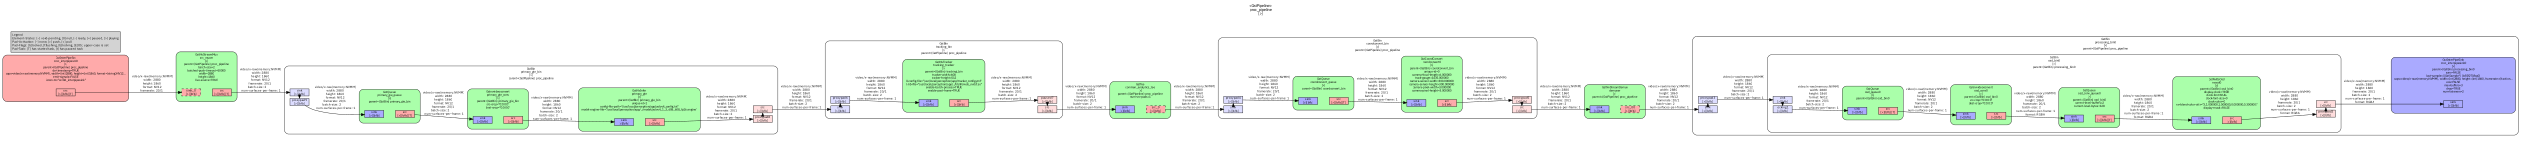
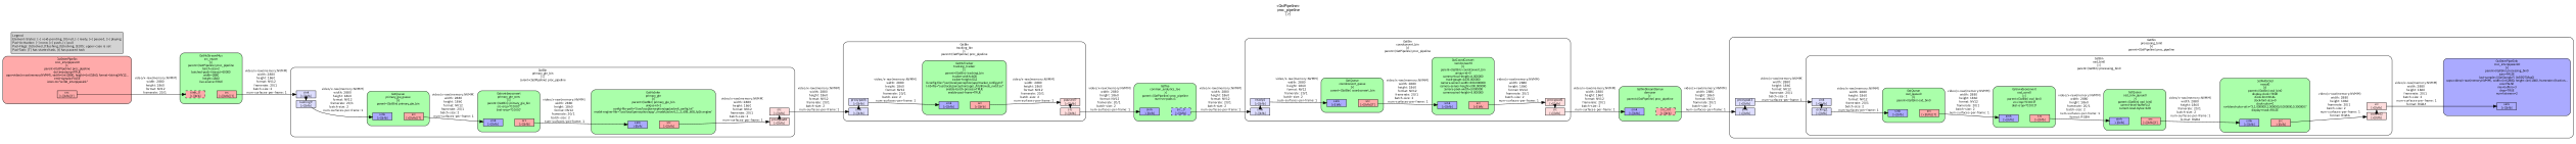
  digraph {
    fontname="IBM Plex Sans"
    fontsize=10
    label="<GstPipeline>\nproc_pipeline\n[>]"
    labelloc=t
    nodesep=.1
    rankdir=LR
    ranksep=.2
    node [color=black fillcolor="#ffaaaa" fontname="IBM Plex Sans" fontsize=9 margin="0.0,0.0" shape=box style="filled,solid"]
    edge [fontname="IBM Plex Sans" fontsize=9 labelfontsize=6]
    n1 [fillcolor="#aaaaff" height=0.2 label="sink\n[>][bfb]"]
-   n2 [height=0.2 label="src_0\n[>][bfb]" style="filled,dashed"]
-   n3 [fillcolor="#ddddff" height=0.2 label="proxypad9\n[>][bfb]"]
+   n2 [fillcolor="#aaaaff" height=0.2 label="src_0\n[>][bfb]" style="filled,dashed"]
+   n3 [fillcolor="#ddddff" height=0.2 label="lushing9\n[>][bfb]"]
    n4 [fillcolor="#ddddff" height=0.2 label="sink\n[>][bfb]"]
    n5 [fillcolor="#ffdddd" height=0.2 label="proxypad8\n[>][bfb]"]
    n6 [fillcolor="#ffdddd" height=0.2 label="src\n[>][bfb]"]
    n7 [fillcolor="#aaaaff" height=0.2 label="sink\n[>][bfb]"]
    n8 [height=0.2 label="src\n[>][bfb]"]
    n9 [fillcolor="#aaaaff" height=0.2 label="sink\n[>][bfb]"]
    n10 [height=0.2 label="src\n[>][bfb]"]
    n11 [fillcolor="#aaaaff" height=0.2 label="sink\n[>][bfb]"]
    n12 [height=0.2 label="src\n[>][bfb][T]"]
    n13 [fillcolor="#ddddff" height=0.2 label="sink\n[>][bfb]"]
    n14 [fillcolor="#ddddff" height=0.2 label="proxypad6\n[>][bfb]"]
    n15 [fillcolor="#ffdddd" height=0.2 label="paused7\n[>][bfb]"]
    n16 [fillcolor="#ffdddd" height=0.2 label="src\n[>][bfb]"]
    n17 [fillcolor="#aaaaff" height=0.2 label="sink\n[>][bfb]"]
    n18 [height=0.2 label="src\n[>][bfb]"]
    n19 [fillcolor="#ddddff" height=0.2 label="sink\n[>][bfb]"]
-   n20 [fillcolor="#ddddff" height=0.2 label="proxypad4\n[>][bfb]"]
+   n20 [fillcolor="#ddddff" height=0.2 label="ready4\n[>][bfb]"]
    n21 [fillcolor="#ffdddd" height=0.2 label="proxypad5\n[>][bfb]"]
    n22 [fillcolor="#ffdddd" height=0.2 label="src\n[>][bfb]"]
    n23 [height=0.2 label="src\n[>][bfb]"]
    n24 [fillcolor="#aaaaff" height=0.2 label="sink\n[>][bfb]"]
    n25 [fillcolor="#aaaaff" height=0.2 label="sink\n[>][bfb]"]
    n26 [height=0.2 label="src\n[>][bfb][T]"]
    n27 [fillcolor="#ddddff" height=0.2 label="proxypad3\n[>][bfb]"]
    n28 [fillcolor="#ddddff" height=0.2 label="sink\n[>][bfb]"]
    n29 [fillcolor="#ddddff" height=0.2 label="locking1\n[>][bfb]"]
    n30 [fillcolor="#ddddff" height=0.2 label="sink\n[>][bfb]"]
-   n31 [fillcolor="#ffdddd" height=0.2 label="proxypad2\n[>][bfb]"]
+   n31 [fillcolor="#ffdddd" height=0.2 label="paused2\n[>][bfb]"]
    n32 [fillcolor="#ffdddd" height=0.2 label="src\n[>][bfb]"]
    n33 [fillcolor="#aaaaff" height=0.2 label="sink\n[>][bfb]"]
    n34 [height=0.2 label="src\n[>][bfb]"]
    n35 [fillcolor="#aaaaff" height=0.2 label="sink\n[>][bfb]"]
    n36 [height=0.2 label="src\n[>][bfb][T]"]
    n37 [height=0.2 label="src\n[>][bfb]"]
    n38 [fillcolor="#aaaaff" height=0.2 label="sink\n[>][bfb]"]
    n39 [fillcolor="#aaaaff" height=0.2 label="sink\n[>][bfb]"]
    n40 [height=0.2 label="src\n[>][bfb][T]"]
    n41 [fillcolor="#aaaaff" height=0.2 label="sink\n[>][bfb]"]
    n42 [fillcolor="#aaaaff" height=0.2 label="sink\n[>][bfb]"]
    n43 [height=0.2 label="src_00\n[>][bfb]" style="filled,dashed"]
    n44 [height=0.2 label="src\n[>][bfb][T]"]
    n45 [height=0.2 label="sink_0\n[>][bfb]" style="filled,dashed"]
    n46 [height=0.2 label="src\n[>][bfb][T]"]
    n47 [label="Legend\lElement-States: [~] void-pending, [0] null, [-] ready, [=] paused, [>] playing\lPad-Activation: [-] none, [>] push, [<] pull\lPad-Flags: [b]locked, [f]lushing, [b]locking, [E]OS; upper-case is set\lPad-Task: [T] has started task, [t] has paused task\l" margin="0.05,0.05" style=filled color="" fillcolor=""]
    subgraph cluster_1 {
      color=black
      fillcolor="#aaffaa"
      fontsize=8
      label="GstTee\ncommon_analytics_tee\n[>]\nparent=(GstPipeline) proc_pipeline\nnum-src-pads=1"
      style="filled,rounded"
      subgraph cluster_2 {
        color=black
        fillcolor="#aaffaa"
        fontsize=8
        label=""
        style=invis
        n1
      }
      subgraph cluster_3 {
        color=black
        fillcolor="#aaffaa"
        fontsize=8
        label=""
        style=invis
        n2
      }
    }
    subgraph cluster_4 {
      color=black
      fillcolor="#ffffff"
      fontsize=8
      label="GstBin\nprimary_gie_bin\n[>]\nparent=(GstPipeline) proc_pipeline"
      style="filled,rounded"
      subgraph cluster_5 {
        color=black
        fillcolor="#ffffff"
        fontsize=8
        label=""
        style=invis
        n3
        n4
      }
      subgraph cluster_6 {
        color=black
        fillcolor="#ffffff"
        fontsize=8
        label=""
        style=invis
        n5
        n6
      }
      subgraph cluster_7 {
        color=black
        fillcolor="#aaffaa"
        fontsize=8
        label="GstNvInfer\nprimary_gie\n[>]\nparent=(GstBin) primary_gie_bin\nunique-id=1\nconfig-file-path=\"/usr/local/perception/app/yolov4_config.txt\"\nmodel-engine-file=\"/usr/local/perception/app/../model/yolov4_1_3_608_608_fp16.engine\""
        style="filled,rounded"
        subgraph cluster_8 {
          color=black
          fillcolor="#aaffaa"
          fontsize=8
          label=""
          style=invis
          n7
        }
        subgraph cluster_9 {
          color=black
          fillcolor="#aaffaa"
          fontsize=8
          label=""
          style=invis
          n8
        }
      }
      subgraph cluster_10 {
        color=black
        fillcolor="#aaffaa"
        fontsize=8
        label="Gstnvvideoconvert\nprimary_gie_conv\n[>]\nparent=(GstBin) primary_gie_bin\nsrc-crop=\"0:0:0:0\"\ndest-crop=\"0:0:0:0\""
        style="filled,rounded"
        subgraph cluster_11 {
          color=black
          fillcolor="#aaffaa"
          fontsize=8
          label=""
          style=invis
          n9
        }
        subgraph cluster_12 {
          color=black
          fillcolor="#aaffaa"
          fontsize=8
          label=""
          style=invis
          n10
        }
      }
      subgraph cluster_13 {
        color=black
        fillcolor="#aaffaa"
        fontsize=8
        label="GstQueue\nprimary_gie_queue\n[>]\nparent=(GstBin) primary_gie_bin"
        style="filled,rounded"
        subgraph cluster_14 {
          color=black
          fillcolor="#aaffaa"
          fontsize=8
          label=""
          style=invis
          n11
        }
        subgraph cluster_15 {
          color=black
          fillcolor="#aaffaa"
          fontsize=8
          label=""
          style=invis
          n12
        }
      }
    }
    subgraph cluster_16 {
      color=black
      fillcolor="#ffffff"
      fontsize=8
      label="GstBin\ntracking_bin\n[>]\nparent=(GstPipeline) proc_pipeline"
      style="filled,rounded"
      subgraph cluster_17 {
        color=black
        fillcolor="#ffffff"
        fontsize=8
        label=""
        style=invis
        n13
        n14
      }
      subgraph cluster_18 {
        color=black
        fillcolor="#ffffff"
        fontsize=8
        label=""
        style=invis
        n15
        n16
      }
      subgraph cluster_19 {
        color=black
        fillcolor="#aaffaa"
        fontsize=8
        label="GstNvTracker\ntracking_tracker\n[>]\nparent=(GstBin) tracking_bin\ntracker-width=608\ntracker-height=512\nll-config-file=\"/usr/local/perception/app/tracker_config.yml\"\nll-lib-file=\"/usr/local/perception/app/../lib/libnvds_nvdcf.so\"\nenable-batch-process=TRUE\nenable-past-frame=TRUE"
        style="filled,rounded"
        subgraph cluster_20 {
          color=black
          fillcolor="#aaffaa"
          fontsize=8
          label=""
          style=invis
          n17
        }
        subgraph cluster_21 {
          color=black
          fillcolor="#aaffaa"
          fontsize=8
          label=""
          style=invis
          n18
        }
      }
    }
    subgraph cluster_22 {
      color=black
      fillcolor="#ffffff"
      fontsize=8
      label="GstBin\ncoordconvert_bin\n[>]\nparent=(GstPipeline) proc_pipeline"
      style="filled,rounded"
      subgraph cluster_23 {
        color=black
        fillcolor="#ffffff"
        fontsize=8
        label=""
        style=invis
        n19
        n20
      }
      subgraph cluster_24 {
        color=black
        fillcolor="#ffffff"
        fontsize=8
        label=""
        style=invis
        n21
        n22
      }
      subgraph cluster_25 {
        color=black
        fillcolor="#aaffaa"
        fontsize=8
        label="GstCoordConvert\ncoordconvert0\n[>]\nparent=(GstBin) coordconvert_bin\nunique-id=0\ncamera-focal-length=6.000000\ntrack-gauge=1435.000000\ncamera-sensor-width=300.000000\ncamera-sensor-height=300.000000\ncamera-pixel-width=3.000000\ncamera-pixel-height=3.000000"
        style="filled,rounded"
        subgraph cluster_26 {
          color=black
          fillcolor="#aaffaa"
          fontsize=8
          label=""
          style=invis
          n23
        }
        subgraph cluster_27 {
          color=black
          fillcolor="#aaffaa"
          fontsize=8
          label=""
          style=invis
          n24
        }
      }
      subgraph cluster_28 {
        color=black
        fillcolor="#aaffaa"
        fontsize=8
        label="GstQueue\ncoordconvert_queue\n[>]\nparent=(GstBin) coordconvert_bin"
        style="filled,rounded"
        subgraph cluster_29 {
          color=black
          fillcolor="#aaffaa"
          fontsize=8
          label=""
          style=invis
          n25
        }
        subgraph cluster_30 {
          color=black
          fillcolor="#aaffaa"
          fontsize=8
          label=""
          style=invis
          n26
        }
      }
    }
    subgraph cluster_31 {
      color=black
      fillcolor="#ffffff"
      fontsize=8
      label="GstBin\nprocessing_bin0\n[>]\nparent=(GstPipeline) proc_pipeline"
      style="filled,rounded"
      subgraph cluster_32 {
        color=black
        fillcolor="#ffffff"
        fontsize=8
        label=""
        style=invis
        n27
        n28
      }
      subgraph cluster_33 {
        color=black
        fillcolor="#ffffff"
        fontsize=8
        label="GstBin\nosd_bin0\n[>]\nparent=(GstBin) processing_bin0"
        style="filled,rounded"
        subgraph cluster_34 {
          color=black
          fillcolor="#ffffff"
          fontsize=8
          label=""
          style=invis
          n29
          n30
        }
        subgraph cluster_35 {
          color=black
          fillcolor="#ffffff"
          fontsize=8
          label=""
          style=invis
          n31
          n32
        }
        subgraph cluster_36 {
          color=black
          fillcolor="#aaffaa"
          fontsize=8
          label="GstNvDsOsd\nnvosd0\n[>]\nparent=(GstBin) osd_bin0\ndisplay-clock=TRUE\nclock-font=NULL\nclock-font-size=0\nclock-color=0\nhw-blend-color-attr=\"3,1.000000,1.000000,0.000000,0.300000:\"\ndisplay-mask=FALSE"
          style="filled,rounded"
          subgraph cluster_37 {
            color=black
            fillcolor="#aaffaa"
            fontsize=8
            label=""
            style=invis
            n33
          }
          subgraph cluster_38 {
            color=black
            fillcolor="#aaffaa"
            fontsize=8
            label=""
            style=invis
            n34
          }
        }
        subgraph cluster_39 {
          color=black
          fillcolor="#aaffaa"
          fontsize=8
          label="GstQueue\nosd_conv_queue0\n[>]\nparent=(GstBin) osd_bin0\ncurrent-level-buffers=2\ncurrent-level-bytes=128"
          style="filled,rounded"
          subgraph cluster_40 {
            color=black
            fillcolor="#aaffaa"
            fontsize=8
            label=""
            style=invis
            n35
          }
          subgraph cluster_41 {
            color=black
            fillcolor="#aaffaa"
            fontsize=8
            label=""
            style=invis
            n36
          }
        }
        subgraph cluster_42 {
          color=black
          fillcolor="#aaffaa"
          fontsize=8
          label="Gstnvvideoconvert\nosd_conv0\n[>]\nparent=(GstBin) osd_bin0\nsrc-crop=\"0:0:0:0\"\ndest-crop=\"0:0:0:0\""
          style="filled,rounded"
          subgraph cluster_43 {
            color=black
            fillcolor="#aaffaa"
            fontsize=8
            label=""
            style=invis
            n37
          }
          subgraph cluster_44 {
            color=black
            fillcolor="#aaffaa"
            fontsize=8
            label=""
            style=invis
            n38
          }
        }
        subgraph cluster_45 {
          color=black
          fillcolor="#aaffaa"
          fontsize=8
          label="GstQueue\nosd_queue0\n[>]\nparent=(GstBin) osd_bin0"
          style="filled,rounded"
          subgraph cluster_46 {
            color=black
            fillcolor="#aaffaa"
            fontsize=8
            label=""
            style=invis
            n39
          }
          subgraph cluster_47 {
            color=black
            fillcolor="#aaffaa"
            fontsize=8
            label=""
            style=invis
            n40
          }
        }
      }
      subgraph cluster_48 {
        color=black
        fillcolor="#aaaaff"
        fontsize=8
        label="GstInterPipeSink\nproc_interpipesink0\n[>]\nparent=(GstBin) processing_bin0\nsync=FALSE\nlast-sample=((GstSample*) 0x55f271fba0)\ncaps=video/x-raw(memory:NVMM), width=(int)2880, height=(int)1860, framerate=(fraction…\neos=FALSE\nmax-buffers=3\ndrop=TRUE\nnum-listeners=2"
        style="filled,rounded"
        subgraph cluster_49 {
          color=black
          fillcolor="#aaaaff"
          fontsize=8
          label=""
          style=invis
          n41
        }
      }
    }
    subgraph cluster_50 {
      color=black
      fillcolor="#aaffaa"
      fontsize=8
      label="GstNvStreamDemux\ndemuxer\n[>]\nparent=(GstPipeline) proc_pipeline"
      style="filled,rounded"
      subgraph cluster_51 {
        color=black
        fillcolor="#aaffaa"
        fontsize=8
        label=""
        style=invis
        n42
      }
      subgraph cluster_52 {
        color=black
        fillcolor="#aaffaa"
        fontsize=8
        label=""
        style=invis
        n43
      }
    }
    subgraph cluster_53 {
      color=black
      fillcolor="#ffaaaa"
      fontsize=8
      label="GstInterPipeSrc\nproc_interpipesrc0\n[>]\nparent=(GstPipeline) proc_pipeline\ndo-timestamp=TRUE\ncaps=video/x-raw(memory:NVMM), width=(int)2880, height=(int)1860, format=(string)NV12…\nemit-signals=FALSE\nlisten-to=\"src0A_interpipesink\""
      style="filled,rounded"
      subgraph cluster_54 {
        color=black
        fillcolor="#ffaaaa"
        fontsize=8
        label=""
        style=invis
        n44
      }
    }
    subgraph cluster_55 {
      color=black
      fillcolor="#aaffaa"
      fontsize=8
      label="GstNvStreamMux\nsrc_muxer\n[>]\nparent=(GstPipeline) proc_pipeline\nbatch-size=2\nbatched-push-timeout=50000\nwidth=2880\nheight=1860\nlive-source=TRUE"
      style="filled,rounded"
      subgraph cluster_56 {
        color=black
        fillcolor="#aaffaa"
        fontsize=8
        label=""
        style=invis
        n45
      }
      subgraph cluster_57 {
        color=black
        fillcolor="#aaffaa"
        fontsize=8
        label=""
        style=invis
        n46
      }
    }
    n1 -> n2 [style=invis]
    n2 -> n19 [label="video/x-raw(memory:NVMM)\l               width: 2880\l              height: 1860\l              format: NV12\l           framerate: 20/1\l          batch-size: 2\l  num-surfaces-per-frame: 1\l"]
    n3 -> n11 [label="video/x-raw(memory:NVMM)\l               width: 2880\l              height: 1860\l              format: NV12\l           framerate: 20/1\l          batch-size: 2\l  num-surfaces-per-frame: 1\l"]
    n4 -> n3 [minlen=0 style=dashed]
    n4 -> n6 [style=invis]
    n5 -> n6 [minlen=0 style=dashed]
    n6 -> n13 [label="video/x-raw(memory:NVMM)\l               width: 2880\l              height: 1860\l              format: NV12\l           framerate: 20/1\l          batch-size: 2\l  num-surfaces-per-frame: 1\l"]
    n7 -> n8 [style=invis]
    n8 -> n5 [label="video/x-raw(memory:NVMM)\l               width: 2880\l              height: 1860\l              format: NV12\l           framerate: 20/1\l          batch-size: 2\l  num-surfaces-per-frame: 1\l"]
    n9 -> n10 [style=invis]
    n10 -> n7 [label="video/x-raw(memory:NVMM)\l               width: 2880\l              height: 1860\l              format: NV12\l           framerate: 20/1\l          batch-size: 2\l  num-surfaces-per-frame: 1\l"]
    n11 -> n12 [style=invis]
    n12 -> n9 [label="video/x-raw(memory:NVMM)\l               width: 2880\l              height: 1860\l              format: NV12\l           framerate: 20/1\l          batch-size: 2\l  num-surfaces-per-frame: 1\l"]
    n13 -> n14 [minlen=0 style=dashed]
    n13 -> n16 [style=invis]
    n14 -> n17 [label="video/x-raw(memory:NVMM)\l               width: 2880\l              height: 1860\l              format: NV12\l           framerate: 20/1\l          batch-size: 2\l  num-surfaces-per-frame: 1\l"]
    n15 -> n16 [minlen=0 style=dashed]
    n16 -> n1 [label="video/x-raw(memory:NVMM)\l               width: 2880\l              height: 1860\l              format: NV12\l           framerate: 20/1\l          batch-size: 2\l  num-surfaces-per-frame: 1\l"]
    n17 -> n18 [style=invis]
    n18 -> n15 [label="video/x-raw(memory:NVMM)\l               width: 2880\l              height: 1860\l              format: NV12\l           framerate: 20/1\l          batch-size: 2\l  num-surfaces-per-frame: 1\l"]
    n19 -> n20 [minlen=0 style=dashed]
    n19 -> n22 [style=invis]
    n20 -> n25 [label="video/x-raw(memory:NVMM)\l               width: 2880\l              height: 1860\l              format: NV12\l           framerate: 20/1\l          batch-size: 2\l  num-surfaces-per-frame: 1\l"]
    n21 -> n22 [minlen=0 style=dashed]
    n22 -> n42 [label="video/x-raw(memory:NVMM)\l               width: 2880\l              height: 1860\l              format: NV12\l           framerate: 20/1\l          batch-size: 2\l  num-surfaces-per-frame: 1\l"]
    n23 -> n21 [label="video/x-raw(memory:NVMM)\l               width: 2880\l              height: 1860\l              format: NV12\l           framerate: 20/1\l          batch-size: 2\l  num-surfaces-per-frame: 1\l"]
    n24 -> n23 [style=invis]
    n25 -> n26 [style=invis]
    n26 -> n24 [label="video/x-raw(memory:NVMM)\l               width: 2880\l              height: 1860\l              format: NV12\l           framerate: 20/1\l          batch-size: 2\l  num-surfaces-per-frame: 1\l"]
    n27 -> n30 [label="video/x-raw(memory:NVMM)\l               width: 2880\l              height: 1860\l              format: NV12\l           framerate: 20/1\l          batch-size: 2\l  num-surfaces-per-frame: 1\l"]
    n28 -> n27 [minlen=0 style=dashed]
    n29 -> n39 [label="video/x-raw(memory:NVMM)\l               width: 2880\l              height: 1860\l              format: NV12\l           framerate: 20/1\l          batch-size: 2\l  num-surfaces-per-frame: 1\l"]
    n30 -> n29 [minlen=0 style=dashed]
    n30 -> n32 [style=invis]
    n31 -> n32 [minlen=0 style=dashed]
    n32 -> n41 [label="video/x-raw(memory:NVMM)\l               width: 2880\l              height: 1860\l           framerate: 20/1\l          batch-size: 2\l  num-surfaces-per-frame: 1\l              format: RGBA\l"]
    n33 -> n34 [style=invis]
    n34 -> n31 [label="video/x-raw(memory:NVMM)\l               width: 2880\l              height: 1860\l           framerate: 20/1\l          batch-size: 2\l  num-surfaces-per-frame: 1\l              format: RGBA\l"]
    n35 -> n36 [style=invis]
    n36 -> n33 [label="video/x-raw(memory:NVMM)\l               width: 2880\l              height: 1860\l           framerate: 20/1\l          batch-size: 2\l  num-surfaces-per-frame: 1\l              format: RGBA\l"]
    n37 -> n35 [label="video/x-raw(memory:NVMM)\l               width: 2880\l              height: 1860\l           framerate: 20/1\l          batch-size: 2\l  num-surfaces-per-frame: 1\l              format: RGBA\l"]
    n38 -> n37 [style=invis]
    n39 -> n40 [style=invis]
    n40 -> n38 [label="video/x-raw(memory:NVMM)\l               width: 2880\l              height: 1860\l              format: NV12\l           framerate: 20/1\l          batch-size: 2\l  num-surfaces-per-frame: 1\l"]
    n42 -> n43 [style=invis]
    n43 -> n28 [label="video/x-raw(memory:NVMM)\l               width: 2880\l              height: 1860\l              format: NV12\l           framerate: 20/1\l          batch-size: 2\l  num-surfaces-per-frame: 1\l"]
    n44 -> n45 [label="video/x-raw(memory:NVMM)\l               width: 2880\l              height: 1860\l              format: NV12\l           framerate: 20/1\l"]
    n45 -> n46 [style=invis]
    n46 -> n4 [label="video/x-raw(memory:NVMM)\l               width: 2880\l              height: 1860\l              format: NV12\l           framerate: 20/1\l          batch-size: 2\l  num-surfaces-per-frame: 1\l"]
  }
